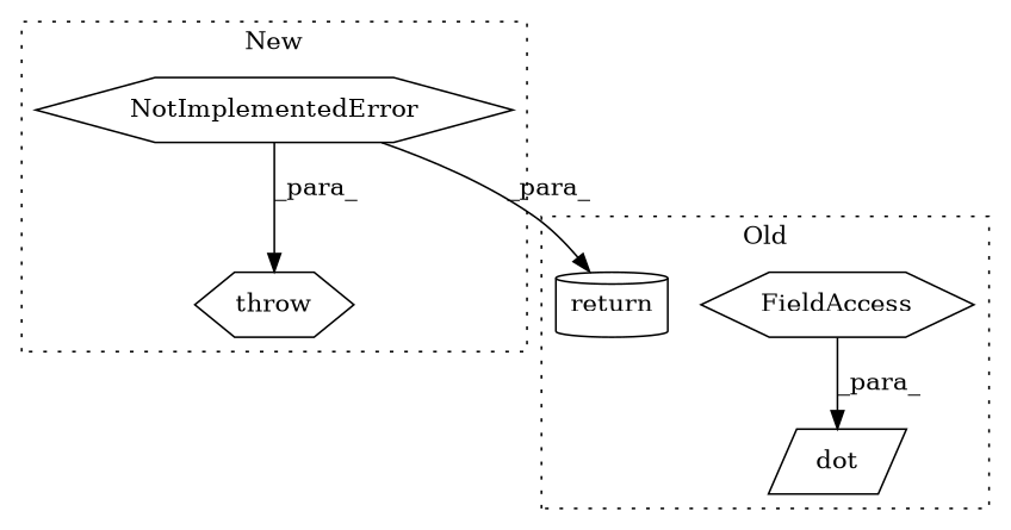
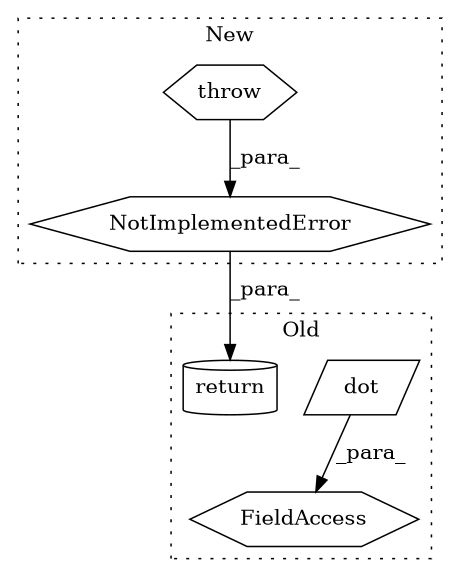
  digraph {
    node [a=32 l=6 shape=hexagon]
    n1 [l="20,1" label=NotImplementedError s="2055,2092"]
    n2 [a=53 label=throw s=2049]
    n3 [l="4,1" label=dot s="3745,3755" shape=parallelogram]
    n4 [a=22 label=FieldAccess s=3749]
    n5 [a=41 l=7 label=return s=3729 shape=cylinder]
    subgraph cluster_1 {
      label=New
      style=dotted
      n1
      n2
    }
    subgraph cluster_2 {
      label=Old
      style=dotted
      n3
      n4
      n5
    }
-   n1 -> n2 [label=_para_]
+   n2 -> n1 [label=_para_]
    n1 -> n5 [label=_para_]
-   n4 -> n3 [label=_para_]
+   n3 -> n4 [label=_para_]
  }
